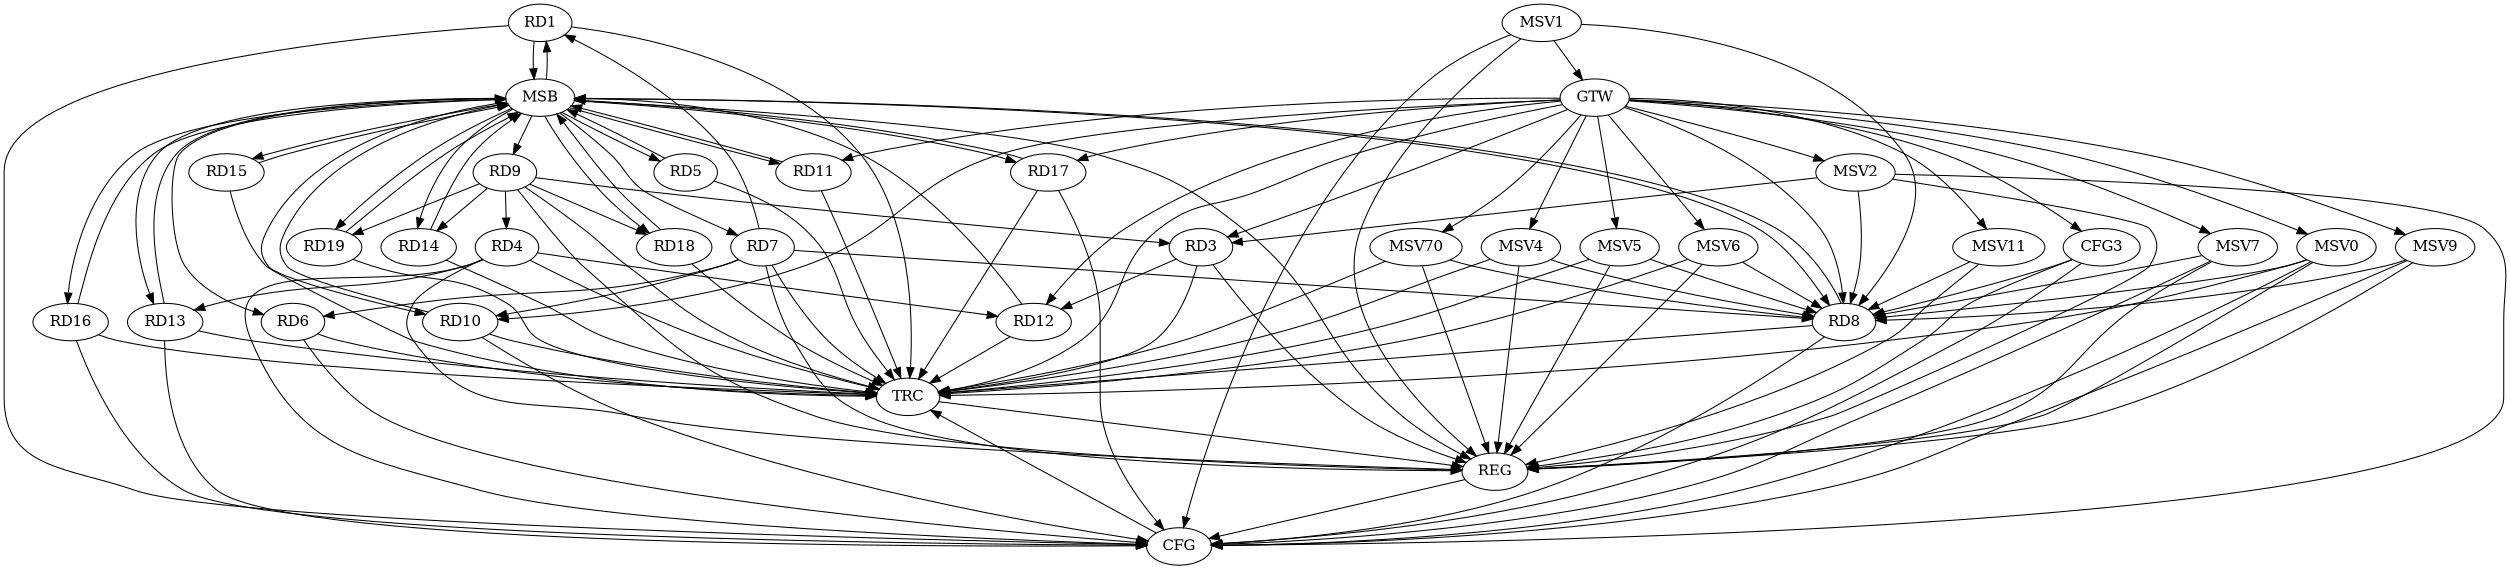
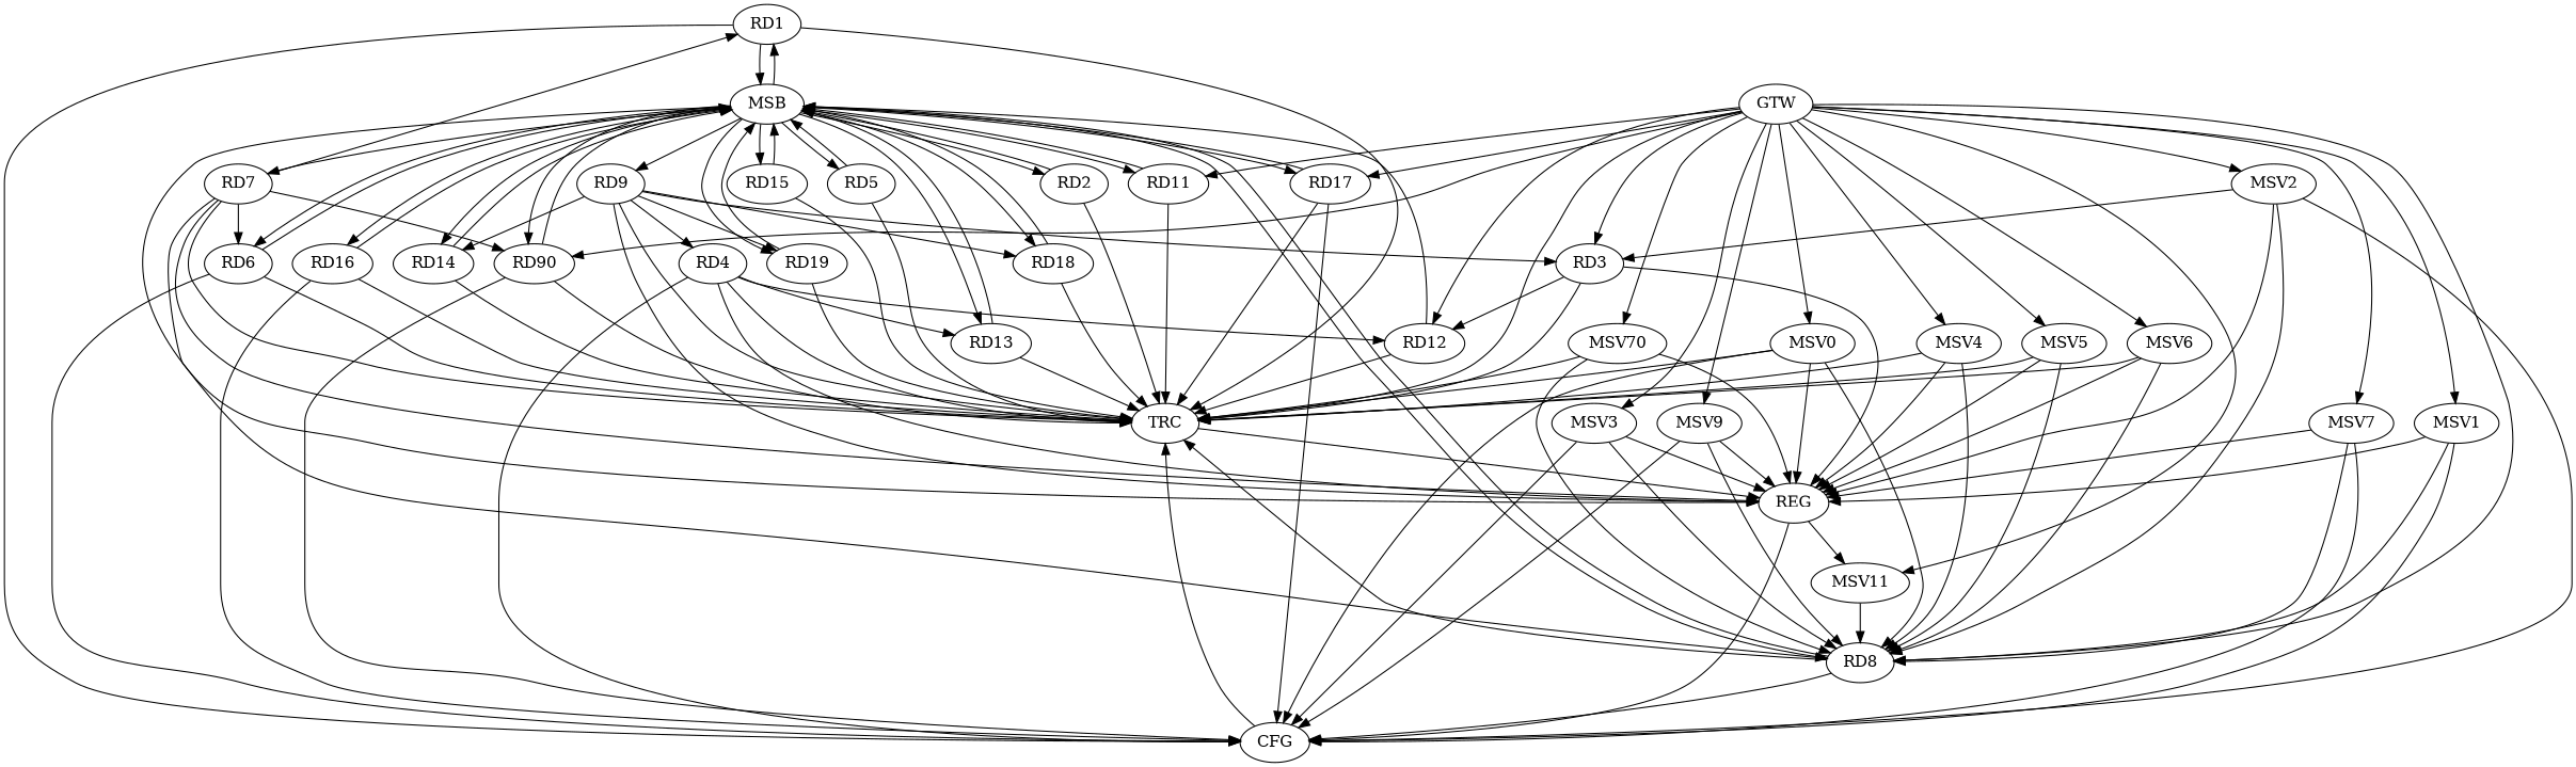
  strict digraph {
    n1 [label=RD1]
    n2 [label=MSB]
    n3 [label=CFG]
    n4 [label=TRC]
+   n5 [label=RD2]
    n6 [label=REG]
    n7 [label=RD13]
    n8 [label=RD5]
    n9 [label=RD6]
    n10 [label=RD7]
    n11 [label=RD8]
-   n12 [label=RD10]
+   n12 [label=RD90]
    n13 [label=RD9]
    n14 [label=RD14]
    n15 [label=RD18]
    n16 [label=RD19]
    n17 [label=RD11]
    n18 [label=RD15]
    n19 [label=RD16]
    n20 [label=RD17]
    n21 [label=RD3]
    n22 [label=RD12]
    n23 [label=RD4]
    n24 [label=GTW]
    n25 [label=MSV1]
    n26 [label=MSV2]
-   n27 [label=CFG3]
+   n27 [label=MSV3]
    n28 [label=MSV4]
    n29 [label=MSV5]
    n30 [label=MSV6]
    n31 [label=MSV7]
    n32 [label=MSV0]
    n33 [label=MSV9]
    n34 [label=MSV70]
    n35 [label=MSV11]
    n1 -> n2
    n1 -> n3
    n1 -> n4
    n2 -> n1
+   n2 -> n5
    n2 -> n6
    n2 -> n7
    n2 -> n8
    n2 -> n9
    n2 -> n10
    n2 -> n11
    n2 -> n12
    n2 -> n13
    n2 -> n14
    n2 -> n15
    n2 -> n16
    n2 -> n17
    n2 -> n18
    n2 -> n19
    n2 -> n20
    n3 -> n4
    n4 -> n6
+   n5 -> n2
+   n5 -> n4
    n6 -> n3
    n7 -> n2
-   n7 -> n3
    n7 -> n4
    n8 -> n2
    n8 -> n4
+   n9 -> n2
    n9 -> n3
    n9 -> n4
    n10 -> n1
    n10 -> n4
    n10 -> n6
    n10 -> n9
    n10 -> n11
    n10 -> n12
    n11 -> n2
    n11 -> n3
    n11 -> n4
    n12 -> n2
    n12 -> n3
    n12 -> n4
    n13 -> n4
    n13 -> n6
    n13 -> n14
    n13 -> n15
    n13 -> n16
    n13 -> n21
    n13 -> n23
    n14 -> n2
    n14 -> n4
    n15 -> n2
    n15 -> n4
    n16 -> n2
    n16 -> n4
    n17 -> n2
    n17 -> n4
    n18 -> n2
    n18 -> n4
    n19 -> n2
    n19 -> n3
    n19 -> n4
    n20 -> n2
    n20 -> n3
    n20 -> n4
    n21 -> n4
    n21 -> n6
    n21 -> n22
    n22 -> n2
    n22 -> n4
    n23 -> n3
    n23 -> n4
    n23 -> n6
    n23 -> n7
    n23 -> n22
    n24 -> n4
    n24 -> n11
    n24 -> n12
    n24 -> n17
    n24 -> n20
    n24 -> n21
    n24 -> n22
-   n25 -> n24
+   n24 -> n25
    n24 -> n26
    n24 -> n27
    n24 -> n28
    n24 -> n29
    n24 -> n30
    n24 -> n31
    n24 -> n32
    n24 -> n33
    n24 -> n34
    n24 -> n35
    n25 -> n3
    n25 -> n6
    n25 -> n11
    n26 -> n3
    n26 -> n6
    n26 -> n11
    n26 -> n21
    n27 -> n3
    n27 -> n6
    n27 -> n11
    n28 -> n4
    n28 -> n6
    n28 -> n11
    n29 -> n4
    n29 -> n6
    n29 -> n11
    n30 -> n4
    n30 -> n6
    n30 -> n11
    n31 -> n3
    n31 -> n6
    n31 -> n11
    n32 -> n3
    n32 -> n4
    n32 -> n6
    n32 -> n11
    n33 -> n3
    n33 -> n6
    n33 -> n11
    n34 -> n4
    n34 -> n6
    n34 -> n11
-   n35 -> n6
+   n6 -> n35
    n35 -> n11
  }
